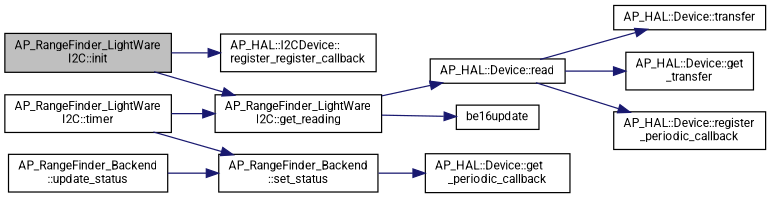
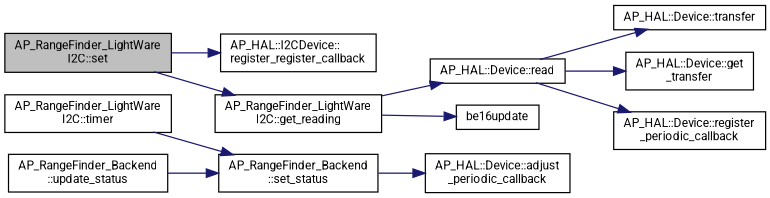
  digraph {
    fontname=Roboto
    rankdir=LR
    node [color=black fillcolor=white fontname=Roboto fontsize=10 shape=record style=filled]
    edge [color=midnightblue fontname=Roboto fontsize=10 labelfontname=Helvetica labelfontsize=10 style=solid]
-   n1 [fillcolor=grey75 fontcolor=black height=0.2 label="AP_RangeFinder_LightWare\lI2C::init" width=0.4]
+   n1 [fillcolor=grey75 fontcolor=black height=0.2 label="AP_RangeFinder_LightWare\lI2C::set" width=0.4]
    n2 [height=0.2 label="AP_HAL::I2CDevice::\lregister_register_callback" width=0.4]
    n3 [height=0.2 label="AP_RangeFinder_LightWare\lI2C::get_reading" width=0.4]
    n4 [height=0.2 label="AP_RangeFinder_LightWare\lI2C::timer" width=0.4]
    n5 [height=0.2 label="AP_RangeFinder_Backend\l::set_status" width=0.4]
    n6 [height=0.2 label="AP_HAL::Device::read" width=0.4]
    n7 [height=0.2 label=be16update width=0.4]
    n8 [height=0.2 label="AP_RangeFinder_Backend\l::update_status" width=0.4]
-   n9 [height=0.2 label="AP_HAL::Device::get\l_periodic_callback" width=0.4]
+   n9 [height=0.2 label="AP_HAL::Device::adjust\l_periodic_callback" width=0.4]
    n10 [height=0.2 label="AP_HAL::Device::transfer" width=0.4]
    n11 [height=0.2 label="AP_HAL::Device::get\l_transfer" width=0.4]
    n12 [height=0.2 label="AP_HAL::Device::register\l_periodic_callback" width=0.4]
    n1 -> n2
    n1 -> n3
    n3 -> n6
    n3 -> n7
-   n4 -> n3
    n4 -> n5
    n5 -> n9
    n6 -> n10
    n6 -> n11
    n6 -> n12
    n8 -> n5
  }
